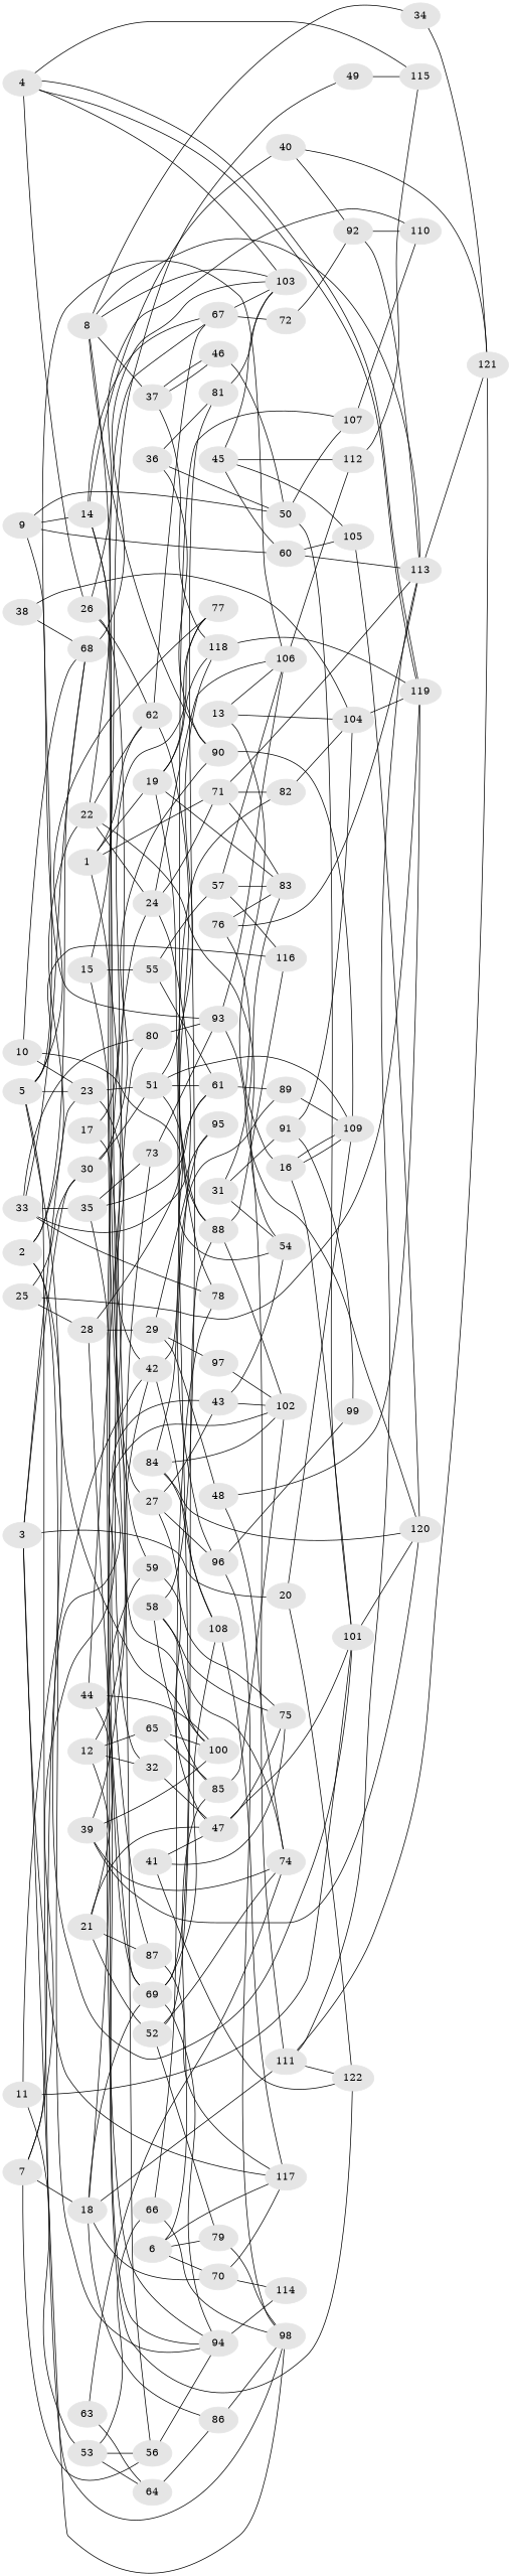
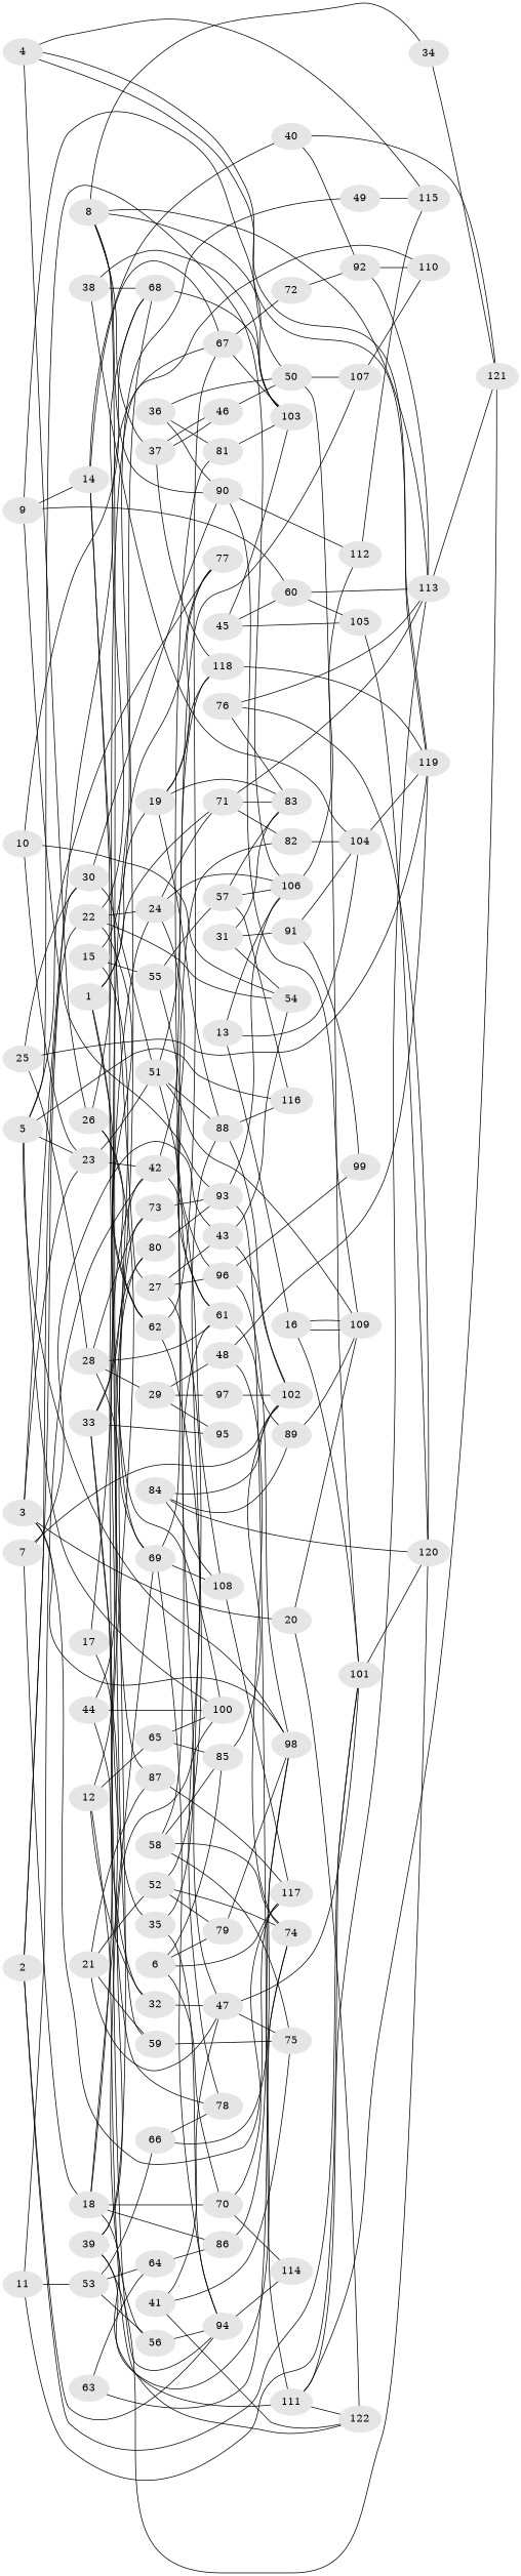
  graph {
    rankdir=LR
    node [color=gray90 style=filled]
    1
    19
    62
    71
    87
    77
    83
    88
    118
    67
    78
    113
    82
    117
    2
    22
    68
    94
    101
    24
    54
    103
    114
    120
    3
    20
    23
    30
    98
    122
    109
    42
    51
    90
    4
    26
    115
    119
    32
    110
    5
    100
    106
    116
    112
    6
    70
    79
    85
    102
    7
    18
    43
    56
    69
    86
    111
    8
    34
    37
    59
    121
    46
    75
    9
    14
    50
    60
    93
    27
    40
    107
    105
    10
    11
    53
    108
    64
    66
    12
    65
    47
    13
    16
    104
    96
    92
    72
    15
    49
    55
    61
    57
    17
    21
    52
    74
    99
    25
    28
    29
    73
    48
    95
    97
    89
    31
    91
    33
    35
    80
    36
    81
    38
    39
    41
    44
    45
    58
    63
    76
    84
    1 -- 19
    1 -- 62
    1 -- 71
    1 -- 87
    19 -- 77
    19 -- 83
    19 -- 88
    19 -- 118
    62 -- 67
    62 -- 78
    71 -- 83
    71 -- 113
    71 -- 82
    87 -- 117
    88 -- 116
    88 -- 102
    118 -- 119
    67 -- 103
    67 -- 72
    113 -- 121
    82 -- 104
    2 -- 22
    2 -- 68
    2 -- 94
    2 -- 101
    22 -- 62
    22 -- 67
    22 -- 24
    22 -- 54
    68 -- 103
    94 -- 114
    101 -- 120
    24 -- 71
    24 -- 106
    24 -- 96
    3 -- 117
    3 -- 20
    3 -- 23
    3 -- 30
    3 -- 98
    20 -- 122
    20 -- 109
    23 -- 42
    23 -- 51
    30 -- 51
    30 -- 90
    42 -- 107
    42 -- 108
    51 -- 88
    51 -- 118
    51 -- 109
    51 -- 61
    90 -- 109
    4 -- 26
    4 -- 115
    4 -- 119
    4 -- 119
    26 -- 62
    26 -- 32
    26 -- 110
    32 -- 47
    5 -- 77
    5 -- 23
    5 -- 98
    5 -- 100
    5 -- 106
    5 -- 116
    106 -- 112
    112 -- 115
    6 -- 117
    6 -- 70
    6 -- 79
    6 -- 85
    70 -- 117
    70 -- 114
    79 -- 98
    85 -- 102
    7 -- 102
    7 -- 18
    7 -- 43
-   7 -- 56
    18 -- 24
    18 -- 70
    18 -- 69
    18 -- 86
    18 -- 111
    43 -- 54
    43 -- 102
    56 -- 94
    69 -- 82
    69 -- 94
    69 -- 108
    86 -- 98
    111 -- 113
    111 -- 122
    111 -- 121
    8 -- 113
    8 -- 103
    8 -- 90
    8 -- 34
    8 -- 37
    8 -- 59
    34 -- 121
    37 -- 118
    37 -- 46
    37 -- 46
    59 -- 75
    46 -- 50
    9 -- 14
    9 -- 50
    9 -- 60
    9 -- 93
    14 -- 67
    14 -- 100
    14 -- 27
    14 -- 40
    50 -- 101
    50 -- 107
    60 -- 113
    60 -- 105
    93 -- 106
    93 -- 111
    27 -- 43
    27 -- 47
    27 -- 96
    40 -- 121
    40 -- 92
    107 -- 110
    105 -- 120
    10 -- 68
    10 -- 54
    10 -- 23
    11 -- 101
    11 -- 42
    11 -- 53
    53 -- 56
    53 -- 64
    53 -- 66
    108 -- 117
    64 -- 86
    66 -- 78
    66 -- 98
    12 -- 122
    12 -- 42
    12 -- 32
    12 -- 65
    65 -- 100
    65 -- 85
    47 -- 101
    47 -- 75
    13 -- 106
    13 -- 16
    13 -- 104
    16 -- 101
    16 -- 109
    16 -- 109
    104 -- 119
    96 -- 98
    96 -- 99
    92 -- 113
    92 -- 110
    72 -- 92
    15 -- 69
    15 -- 49
    15 -- 55
    49 -- 115
    55 -- 61
    55 -- 57
    61 -- 89
    57 -- 83
    57 -- 106
    57 -- 116
    17 -- 77
    17 -- 56
    21 -- 87
    21 -- 59
    21 -- 47
    21 -- 52
    52 -- 88
    52 -- 79
    52 -- 74
    25 -- 30
    25 -- 119
    25 -- 28
    28 -- 69
    28 -- 61
    28 -- 29
-   35 -- 73
+   28 -- 73
    29 -- 48
    29 -- 95
    29 -- 97
    73 -- 93
    48 -- 119
    48 -- 74
    97 -- 102
    89 -- 109
    31 -- 83
    31 -- 54
    31 -- 91
    91 -- 104
    91 -- 99
    33 -- 78
    33 -- 68
    33 -- 95
    33 -- 35
    33 -- 80
    35 -- 94
    35 -- 61
    80 -- 93
    36 -- 90
    36 -- 50
    36 -- 81
    81 -- 103
    38 -- 68
-   4 -- 103
+   38 -- 103
    38 -- 104
    39 -- 120
    39 -- 100
    39 -- 74
    39 -- 73
    41 -- 122
    41 -- 75
    41 -- 47
    44 -- 94
    44 -- 100
    44 -- 80
    45 -- 103
-   45 -- 112
+   90 -- 112
    45 -- 60
    45 -- 105
    58 -- 85
    58 -- 75
    58 -- 74
    58 -- 81
    63 -- 64
    63 -- 74
    76 -- 83
    76 -- 113
    76 -- 120
    84 -- 120
    84 -- 102
    84 -- 108
    84 -- 89
  }
